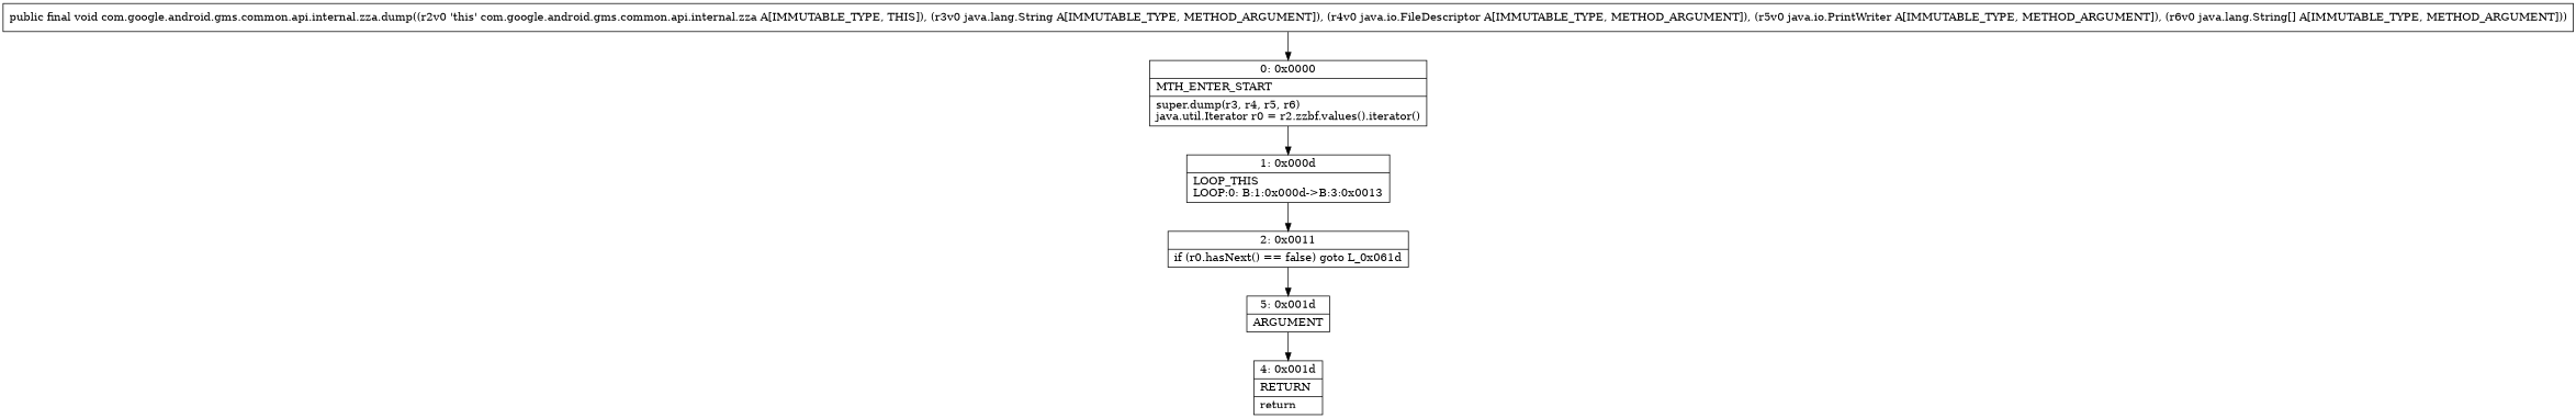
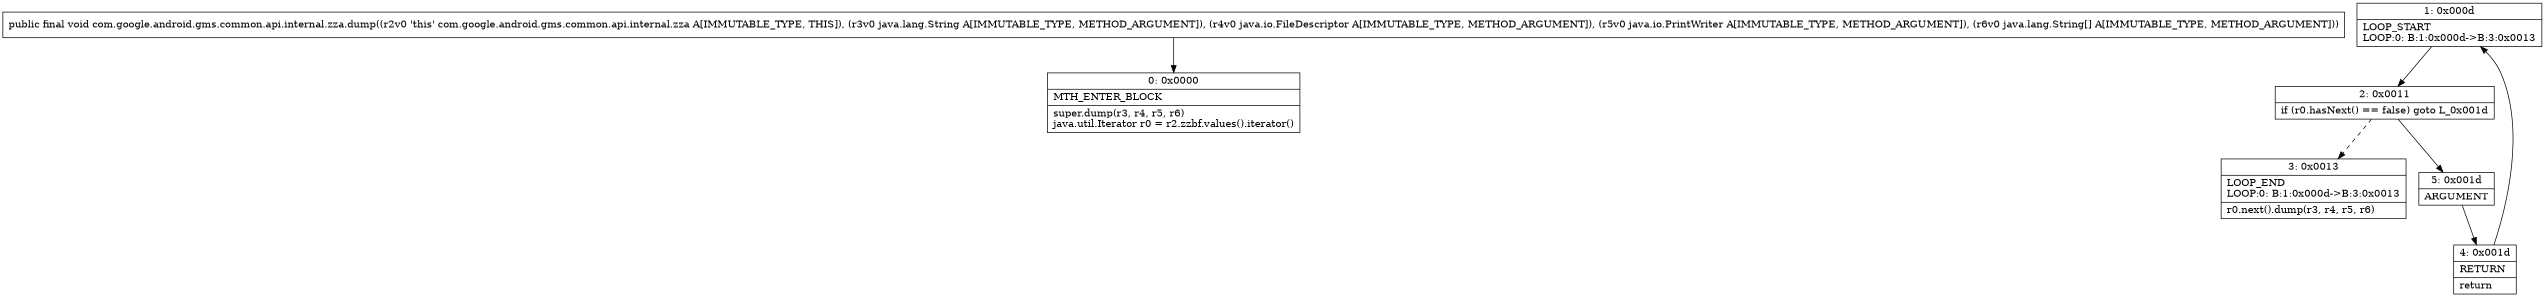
  digraph {
    node [shape=record]
-   n1 [label="{0\:\ 0x0000|MTH_ENTER_START\l|super.dump(r3, r4, r5, r6)\ljava.util.Iterator r0 = r2.zzbf.values().iterator()\l}"]
-   n2 [label="{1\:\ 0x000d|LOOP_THIS\lLOOP:0: B:1:0x000d\-\>B:3:0x0013\l}"]
-   n3 [label="{2\:\ 0x0011|if (r0.hasNext() == false) goto L_0x061d\l}"]
+   n1 [label="{0\:\ 0x0000|MTH_ENTER_BLOCK\l|super.dump(r3, r4, r5, r6)\ljava.util.Iterator r0 = r2.zzbf.values().iterator()\l}"]
+   n2 [label="{1\:\ 0x000d|LOOP_START\lLOOP:0: B:1:0x000d\-\>B:3:0x0013\l}"]
+   n3 [label="{2\:\ 0x0011|if (r0.hasNext() == false) goto L_0x001d\l}"]
+   n4 [label="{3\:\ 0x0013|LOOP_END\lLOOP:0: B:1:0x000d\-\>B:3:0x0013\l|r0.next().dump(r3, r4, r5, r6)\l}"]
    n5 [label="{5\:\ 0x001d|ARGUMENT\l}"]
    n6 [label="{4\:\ 0x001d|RETURN\l|return\l}"]
    n7 [label="{public final void com.google.android.gms.common.api.internal.zza.dump((r2v0 'this' com.google.android.gms.common.api.internal.zza A[IMMUTABLE_TYPE, THIS]), (r3v0 java.lang.String A[IMMUTABLE_TYPE, METHOD_ARGUMENT]), (r4v0 java.io.FileDescriptor A[IMMUTABLE_TYPE, METHOD_ARGUMENT]), (r5v0 java.io.PrintWriter A[IMMUTABLE_TYPE, METHOD_ARGUMENT]), (r6v0 java.lang.String[] A[IMMUTABLE_TYPE, METHOD_ARGUMENT])) }"]
-   n1 -> n2
+   n6 -> n2
    n2 -> n3
+   n3 -> n4 [style=dashed]
    n3 -> n5
    n5 -> n6
    n7 -> n1
  }
